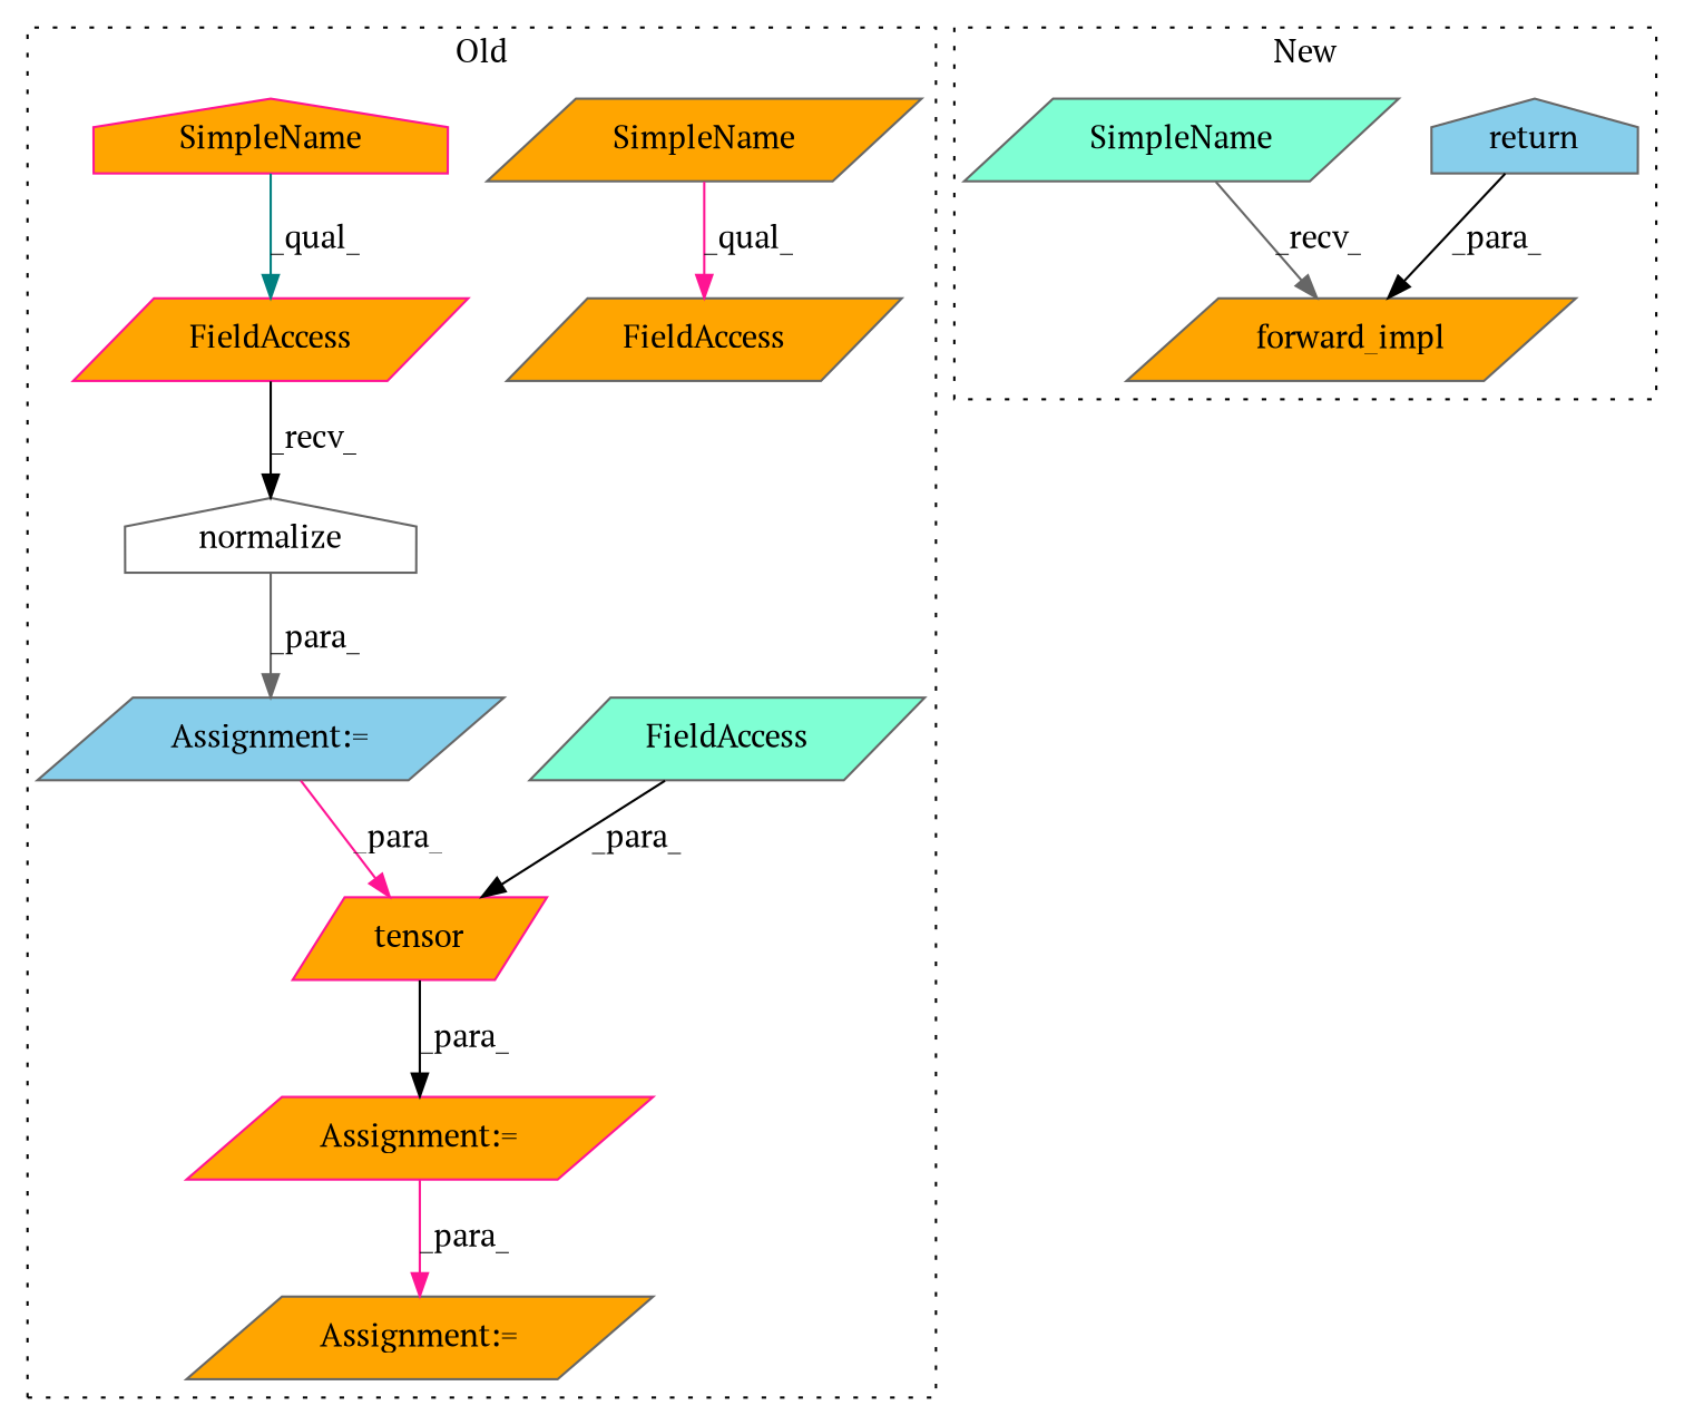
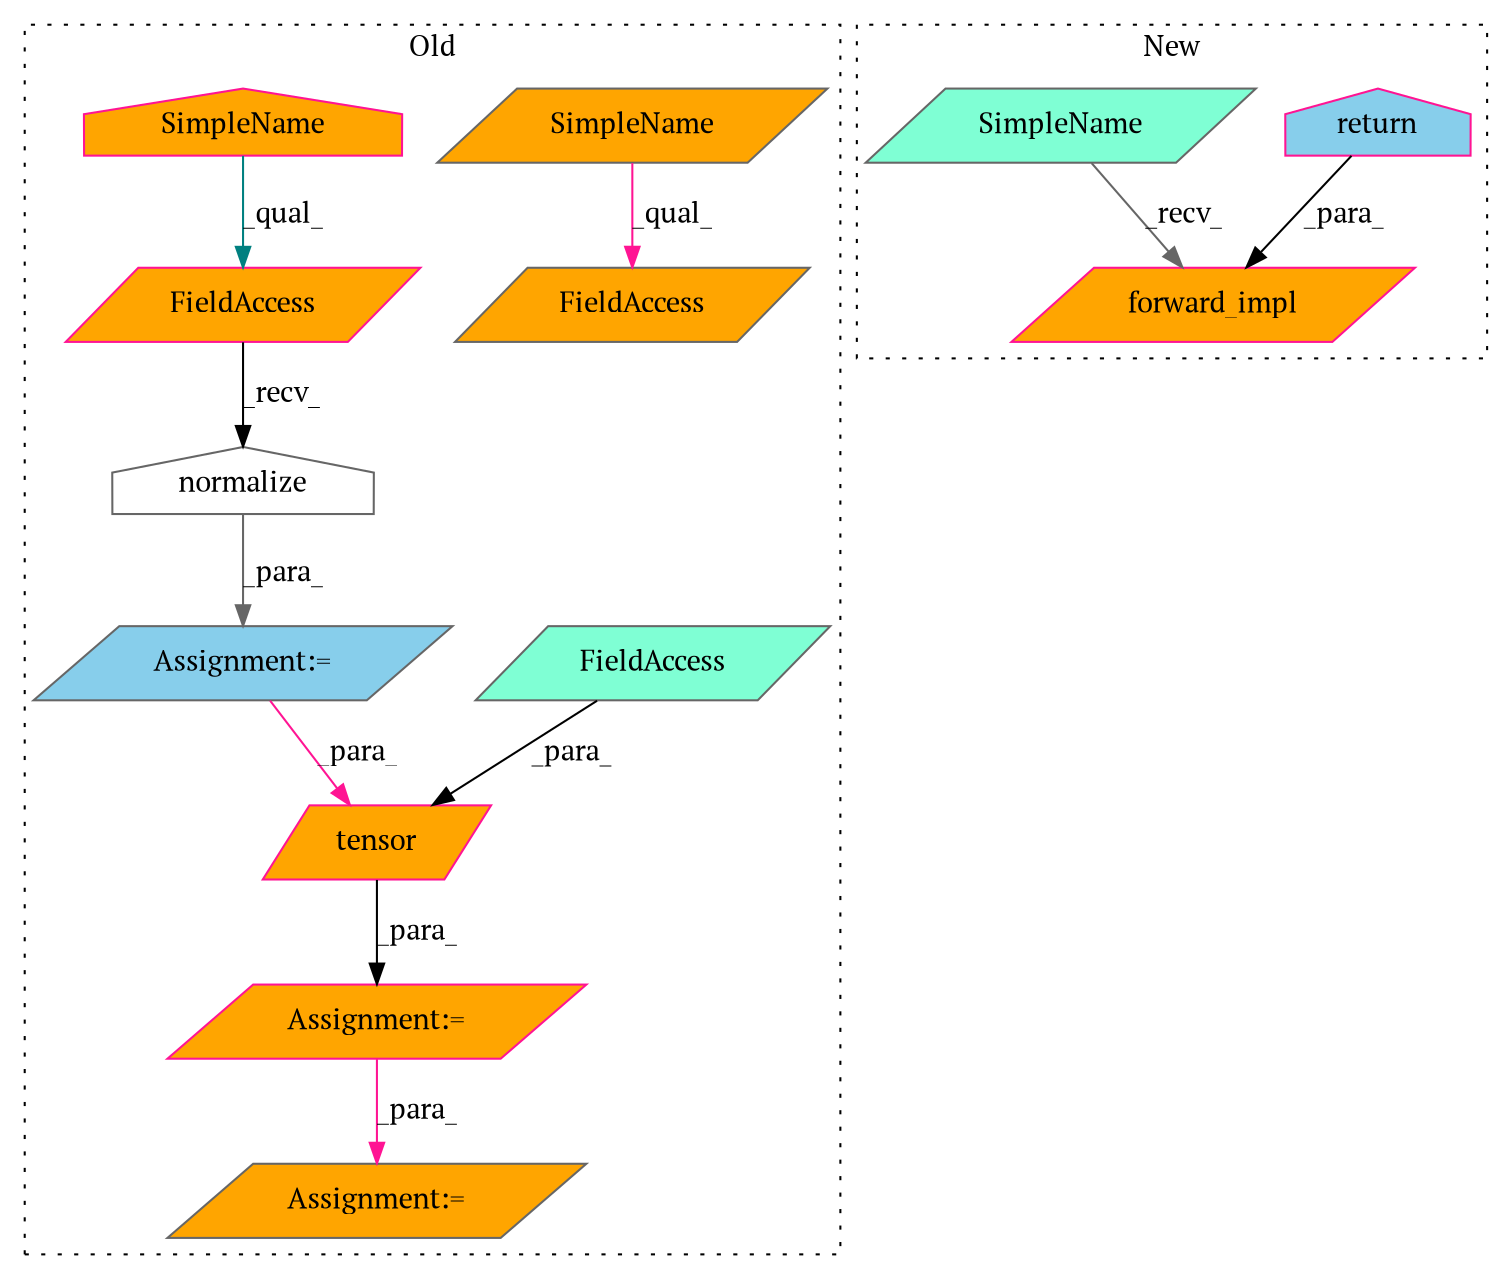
  digraph {
    fontname="PT Serif"
    node [a=32 color=gray40 fillcolor=orange fontname="PT Serif" l=1 s=3083 shape=parallelogram style=filled]
    edge [color=black fontname="PT Serif"]
    n1 [fillcolor=white l="10,1" label=normalize s="3099,3119" shape=house]
    n2 [a=22 color=deeppink l=15 label=FieldAccess]
    n3 [color=deeppink l="7,1" label=tensor s="3145,3174"]
    n4 [a=22 fillcolor=aquamarine l=11 label=FieldAccess s=3163]
    n5 [a=22 l=15 label=FieldAccess s=3185]
    n6 [a=7 color=deeppink label="Assignment:=" s=3138]
    n7 [a=7 label="Assignment:=" s=3235]
    n8 [a=7 fillcolor=skyblue label="Assignment:=" s=3082]
    n9 [a=42 l=4 label=SimpleName s=3185]
    n10 [a=42 color=deeppink l=4 label=SimpleName shape=house]
-   n11 [l="13,1" label=forward_impl s="14744,14802"]
-   n12 [a=41 fillcolor=skyblue l=7 label=return s=14732 shape=house]
+   n11 [color=deeppink l="13,1" label=forward_impl s="14744,14802"]
+   n12 [a=41 color=deeppink fillcolor=skyblue l=7 label=return s=14732 shape=house]
    n13 [a=42 fillcolor=aquamarine l=4 label=SimpleName s=14739]
    subgraph cluster_1 {
      label=Old
      style=dotted
      n1
      n2
      n3
      n4
      n5
      n6
      n7
      n8
      n9
      n10
    }
    subgraph cluster_2 {
      label=New
      style=dotted
      n11
      n12
      n13
    }
    n1 -> n8 [color=gray40 label=_para_]
    n2 -> n1 [label=_recv_]
    n3 -> n6 [label=_para_]
    n4 -> n3 [label=_para_]
    n6 -> n7 [color=deeppink label=_para_]
    n8 -> n3 [color=deeppink label=_para_]
    n9 -> n5 [color=deeppink label=_qual_]
    n10 -> n2 [color=teal label=_qual_]
    n12 -> n11 [label=_para_]
    n13 -> n11 [color=gray40 label=_recv_]
  }
